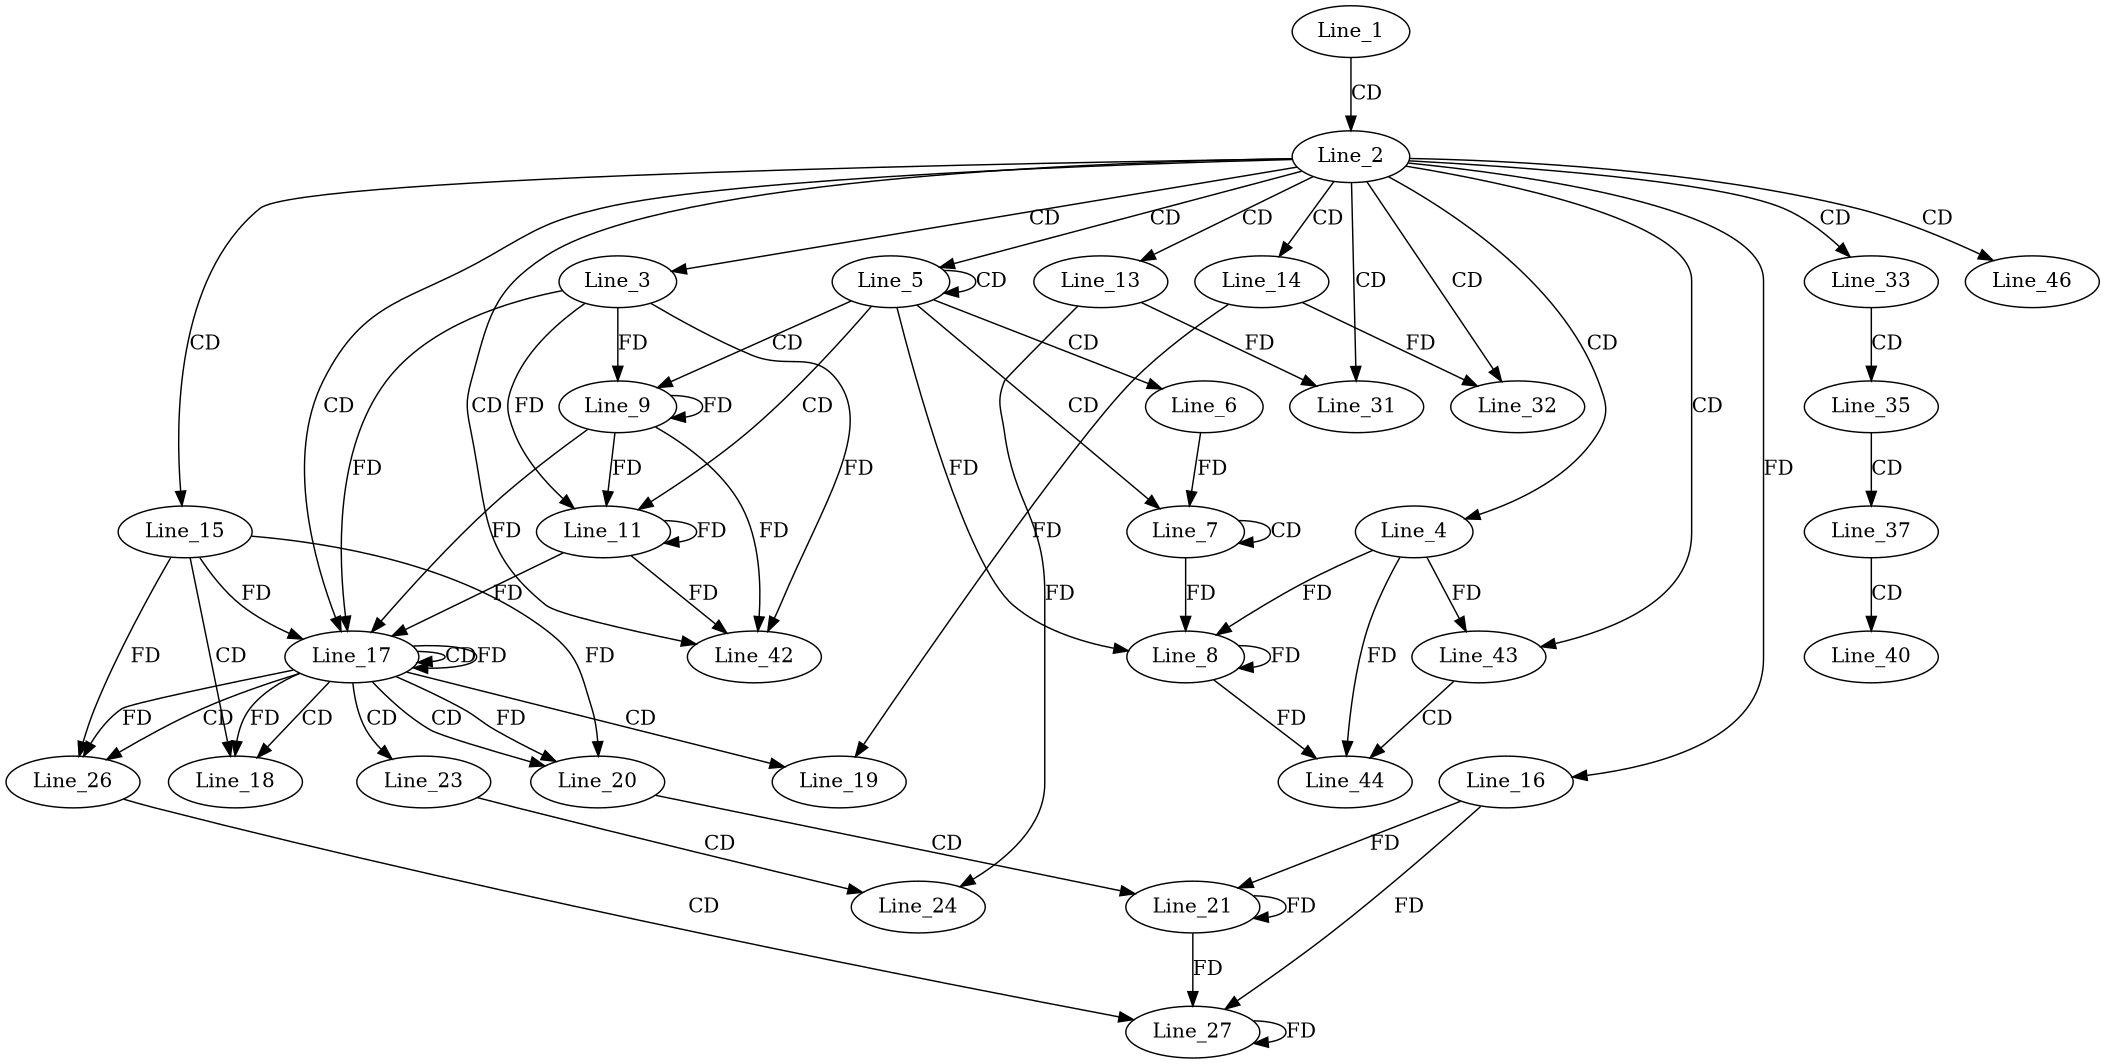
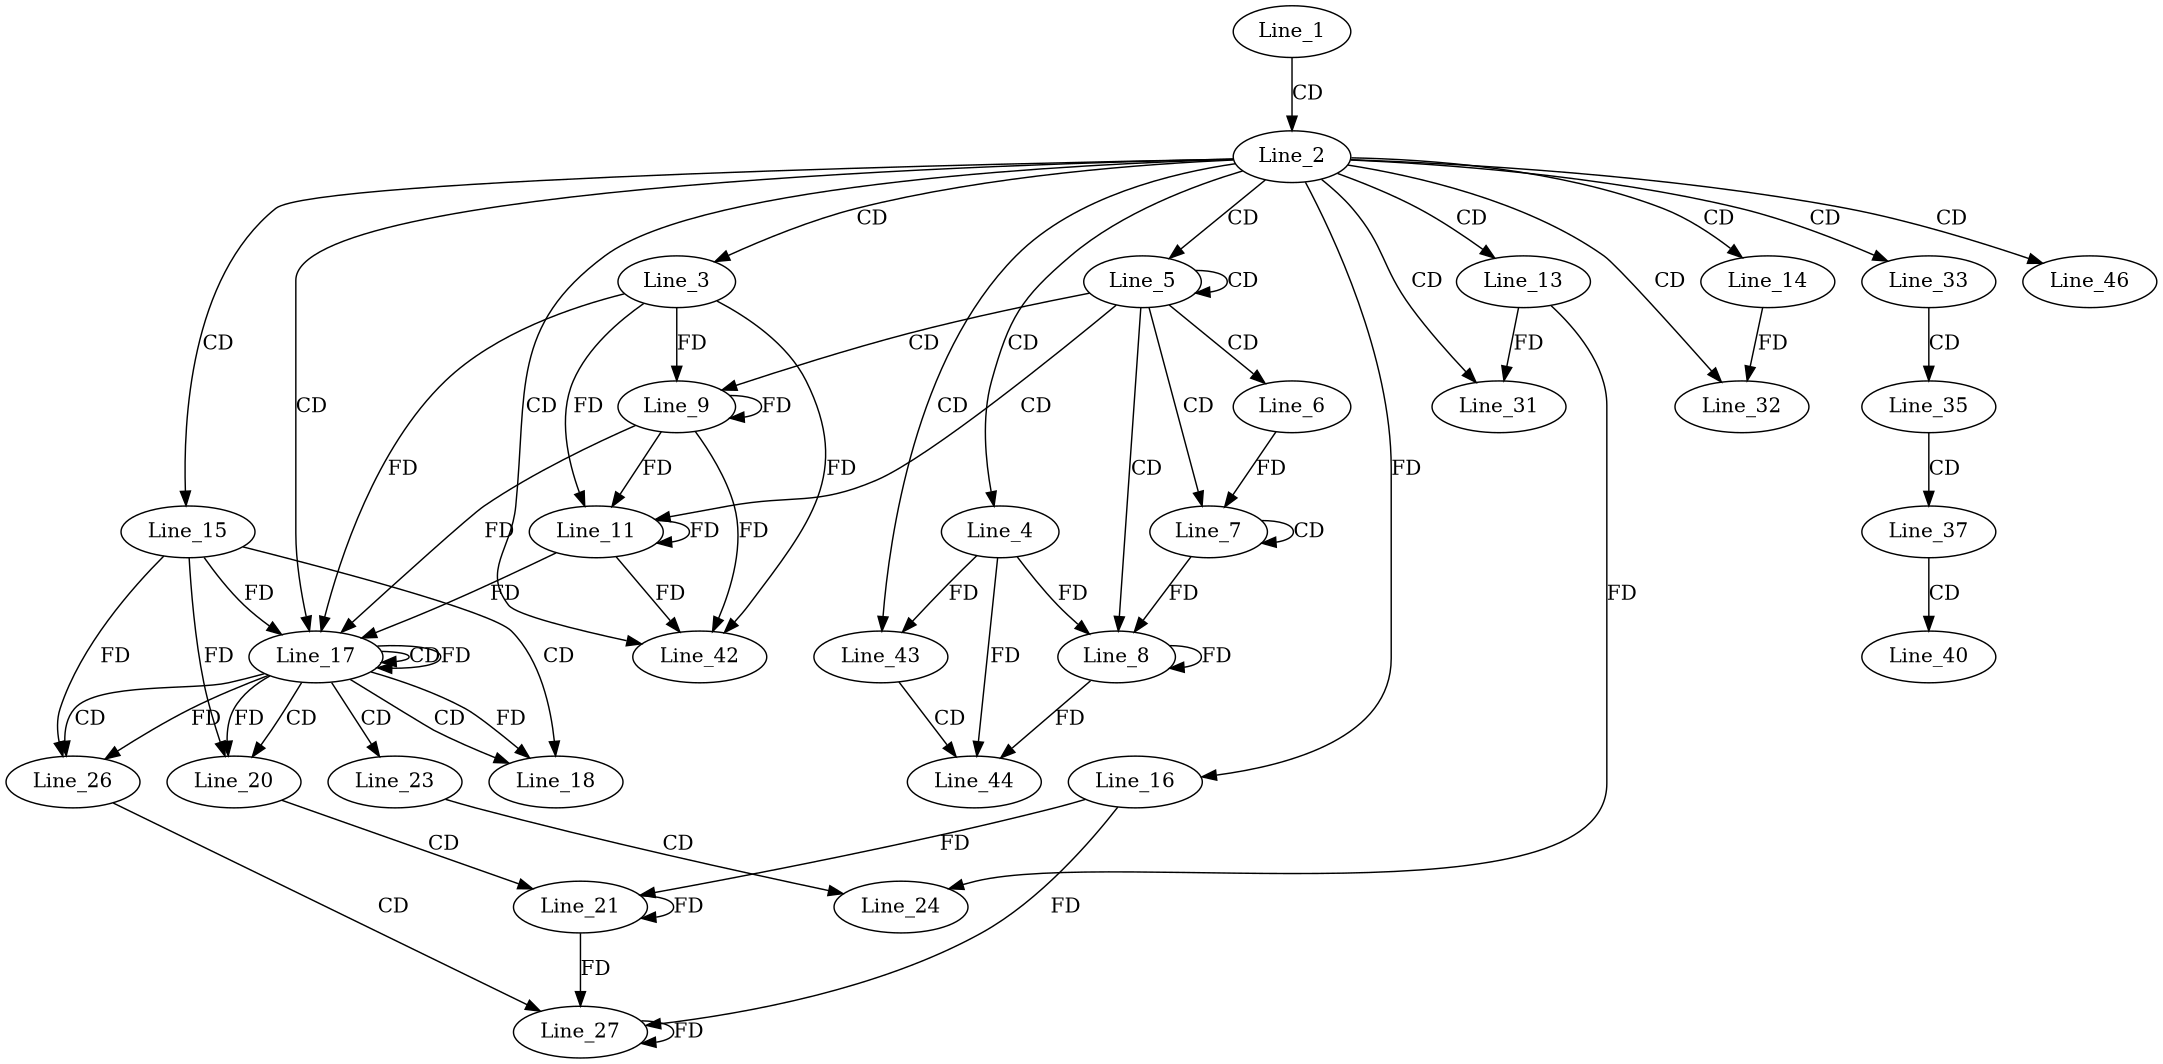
  digraph {
    Line_1
    Line_2
    Line_3
    Line_4
    Line_5
    Line_13
    Line_14
    Line_15
    Line_16
    Line_17
    Line_31
    Line_32
    Line_33
    Line_42
    Line_43
    Line_46
    Line_9
    Line_11
    Line_8
    Line_44
    Line_6
    Line_7
    Line_24
-   Line_19
    Line_18
    Line_20
    Line_26
    Line_21
    Line_27
    Line_23
    Line_35
    Line_37
    Line_40
    Line_1 -> Line_2 [label=CD]
    Line_2 -> Line_3 [label=CD]
    Line_2 -> Line_4 [label=CD]
    Line_2 -> Line_5 [label=CD]
    Line_2 -> Line_13 [label=CD]
    Line_2 -> Line_14 [label=CD]
    Line_2 -> Line_15 [label=CD]
    Line_2 -> Line_16 [label=FD]
    Line_2 -> Line_17 [label=CD]
    Line_2 -> Line_31 [label=CD]
    Line_2 -> Line_32 [label=CD]
    Line_2 -> Line_33 [label=CD]
    Line_2 -> Line_42 [label=CD]
    Line_2 -> Line_43 [label=CD]
    Line_2 -> Line_46 [label=CD]
    Line_3 -> Line_17 [label=FD]
    Line_3 -> Line_42 [label=FD]
    Line_3 -> Line_9 [label=FD]
    Line_3 -> Line_11 [label=FD]
    Line_4 -> Line_43 [label=FD]
    Line_4 -> Line_8 [label=FD]
    Line_4 -> Line_44 [label=FD]
    Line_5 -> Line_5 [label=CD]
    Line_5 -> Line_9 [label=CD]
    Line_5 -> Line_11 [label=CD]
-   Line_5 -> Line_8 [label=FD]
+   Line_5 -> Line_8 [label=CD]
    Line_5 -> Line_6 [label=CD]
    Line_5 -> Line_7 [label=CD]
    Line_13 -> Line_31 [label=FD]
    Line_13 -> Line_24 [label=FD]
    Line_14 -> Line_32 [label=FD]
-   Line_14 -> Line_19 [label=FD]
    Line_15 -> Line_17 [label=FD]
    Line_15 -> Line_18 [label=CD]
    Line_15 -> Line_20 [label=FD]
    Line_15 -> Line_26 [label=FD]
    Line_16 -> Line_21 [label=FD]
    Line_16 -> Line_27 [label=FD]
    Line_17 -> Line_17 [label=CD]
    Line_17 -> Line_17 [label=FD]
-   Line_17 -> Line_19 [label=CD]
    Line_17 -> Line_18 [label=CD]
    Line_17 -> Line_18 [label=FD]
    Line_17 -> Line_20 [label=CD]
    Line_17 -> Line_20 [label=FD]
    Line_17 -> Line_26 [label=CD]
    Line_17 -> Line_26 [label=FD]
    Line_17 -> Line_23 [label=CD]
    Line_33 -> Line_35 [label=CD]
    Line_43 -> Line_44 [label=CD]
    Line_9 -> Line_17 [label=FD]
    Line_9 -> Line_42 [label=FD]
    Line_9 -> Line_9 [label=FD]
    Line_9 -> Line_11 [label=FD]
    Line_11 -> Line_17 [label=FD]
    Line_11 -> Line_42 [label=FD]
    Line_11 -> Line_11 [label=FD]
    Line_8 -> Line_8 [label=FD]
    Line_8 -> Line_44 [label=FD]
    Line_6 -> Line_7 [label=FD]
    Line_7 -> Line_8 [label=FD]
    Line_7 -> Line_7 [label=CD]
    Line_20 -> Line_21 [label=CD]
    Line_26 -> Line_27 [label=CD]
    Line_21 -> Line_21 [label=FD]
    Line_21 -> Line_27 [label=FD]
    Line_27 -> Line_27 [label=FD]
    Line_23 -> Line_24 [label=CD]
    Line_35 -> Line_37 [label=CD]
    Line_37 -> Line_40 [label=CD]
  }
